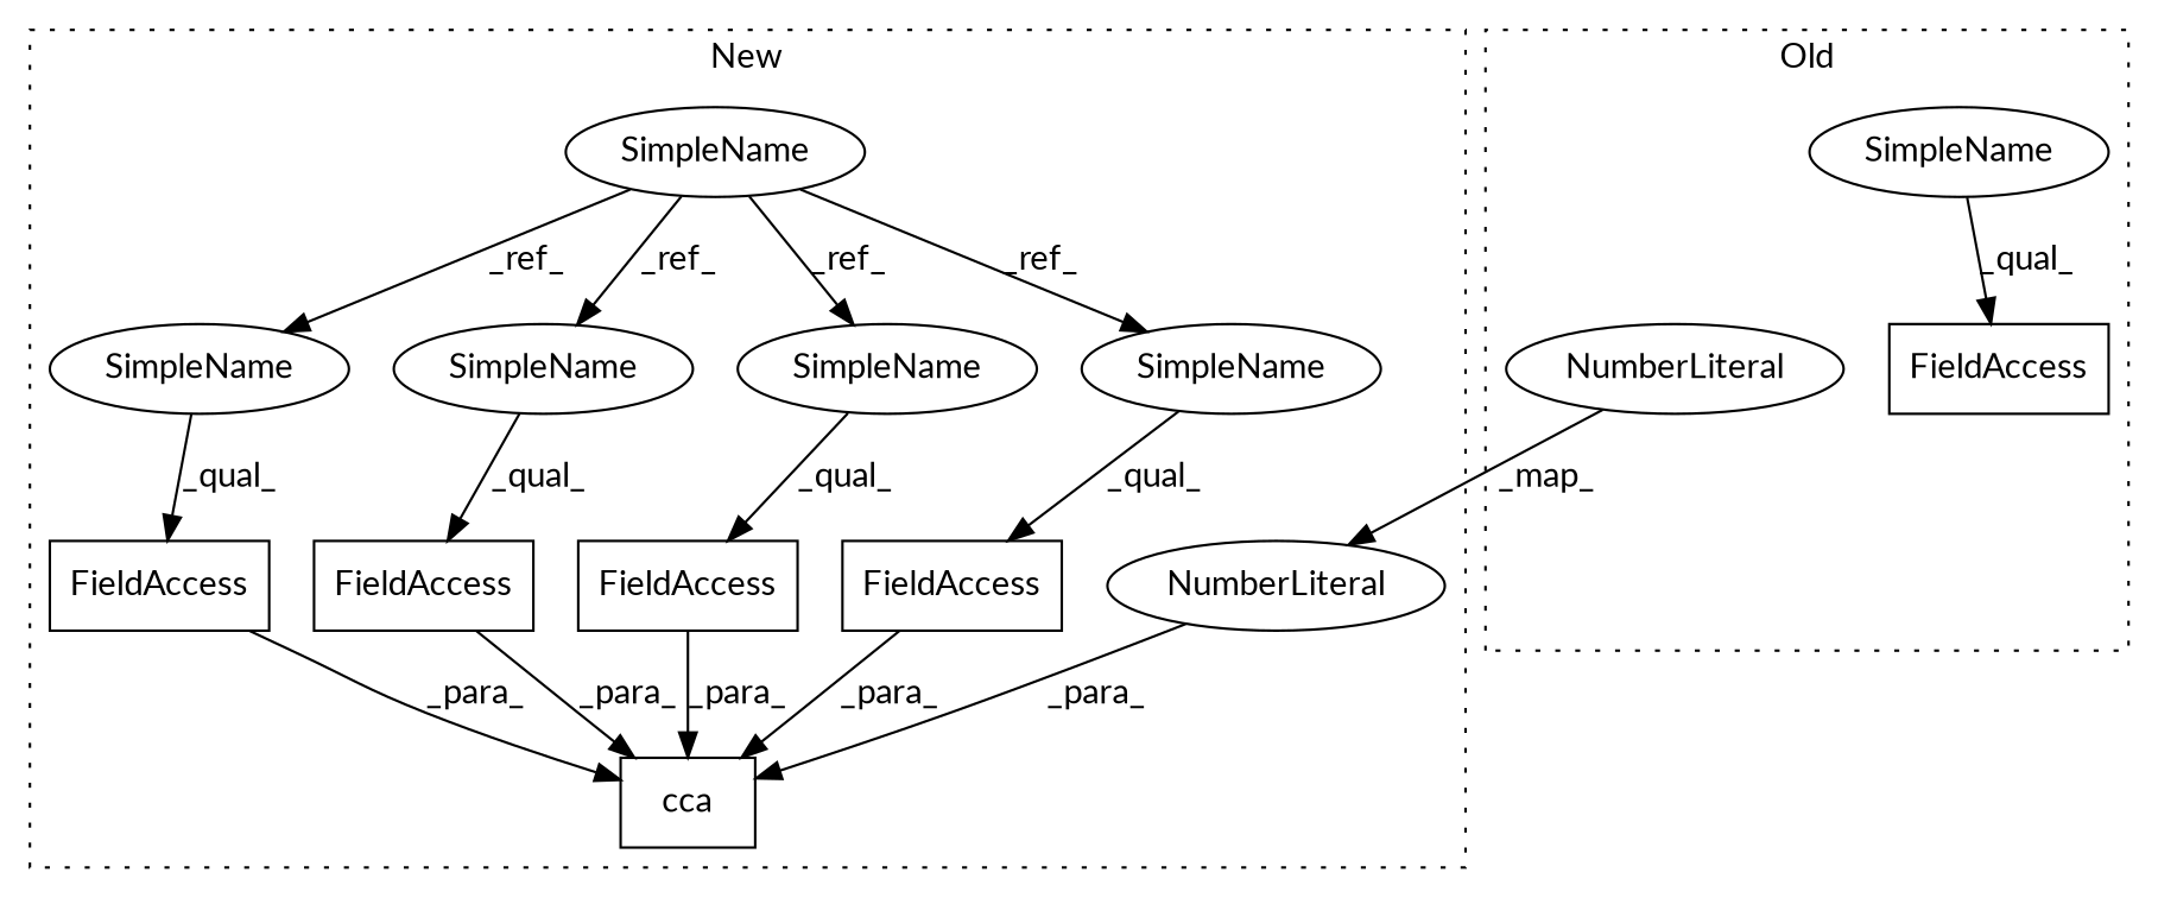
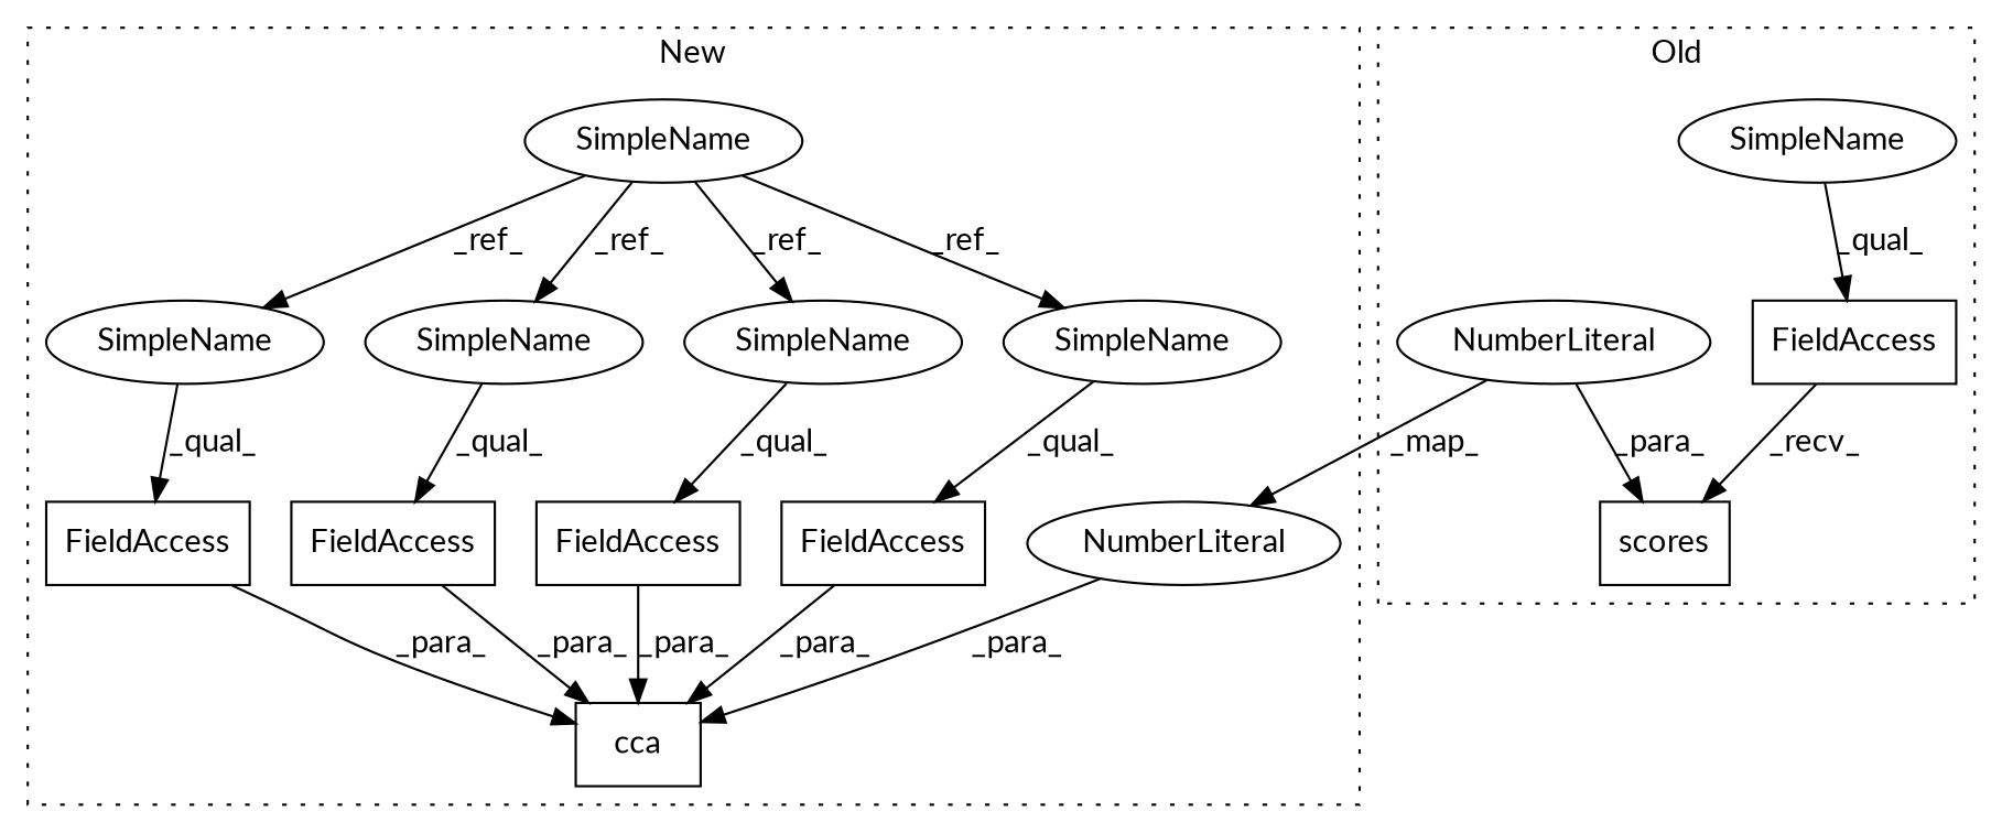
  digraph {
    fontname=Lato
    node [a=42 l=4 s=15969 shape=ellipse fontname=Lato]
    edge [fontname=Lato]
+   n1 [a=32 l="7,1" label=scores s="15985,15993" shape=box]
    n2 [a=22 l=15 label=FieldAccess shape=box]
    n3 [a=34 l=1 label=NumberLiteral s=15992]
    n4 [label=SimpleName]
    n5 [a=32 l="4,1" label=cca s="16165,16215" shape=box]
    n6 [a=22 l=16 label=FieldAccess s=16197 shape=box]
    n7 [label=SimpleName s=16103]
    n8 [a=22 l=6 label=FieldAccess s=16176 shape=box]
    n9 [a=22 l=13 label=FieldAccess s=16183 shape=box]
    n10 [a=22 l=6 label=FieldAccess s=16169 shape=box]
    n11 [a=34 l=1 label=NumberLiteral s=16214]
    n12 [label=SimpleName s=16176]
    n13 [label=SimpleName s=16197]
    n14 [label=SimpleName s=16169]
    n15 [label=SimpleName s=16183]
    subgraph cluster_1 {
      label=Old
      style=dotted
+     n1
      n2
      n3
      n4
    }
    subgraph cluster_2 {
      label=New
      style=dotted
      n5
      n6
      n7
      n8
      n9
      n10
      n11
      n12
      n13
      n14
      n15
    }
+   n2 -> n1 [label=_recv_]
+   n3 -> n1 [label=_para_]
    n3 -> n11 [label=_map_]
    n4 -> n2 [label=_qual_]
    n6 -> n5 [label=_para_]
    n7 -> n12 [label=_ref_]
    n7 -> n13 [label=_ref_]
    n7 -> n14 [label=_ref_]
    n7 -> n15 [label=_ref_]
    n8 -> n5 [label=_para_]
    n9 -> n5 [label=_para_]
    n10 -> n5 [label=_para_]
    n11 -> n5 [label=_para_]
    n12 -> n8 [label=_qual_]
    n13 -> n6 [label=_qual_]
    n14 -> n10 [label=_qual_]
    n15 -> n9 [label=_qual_]
  }
